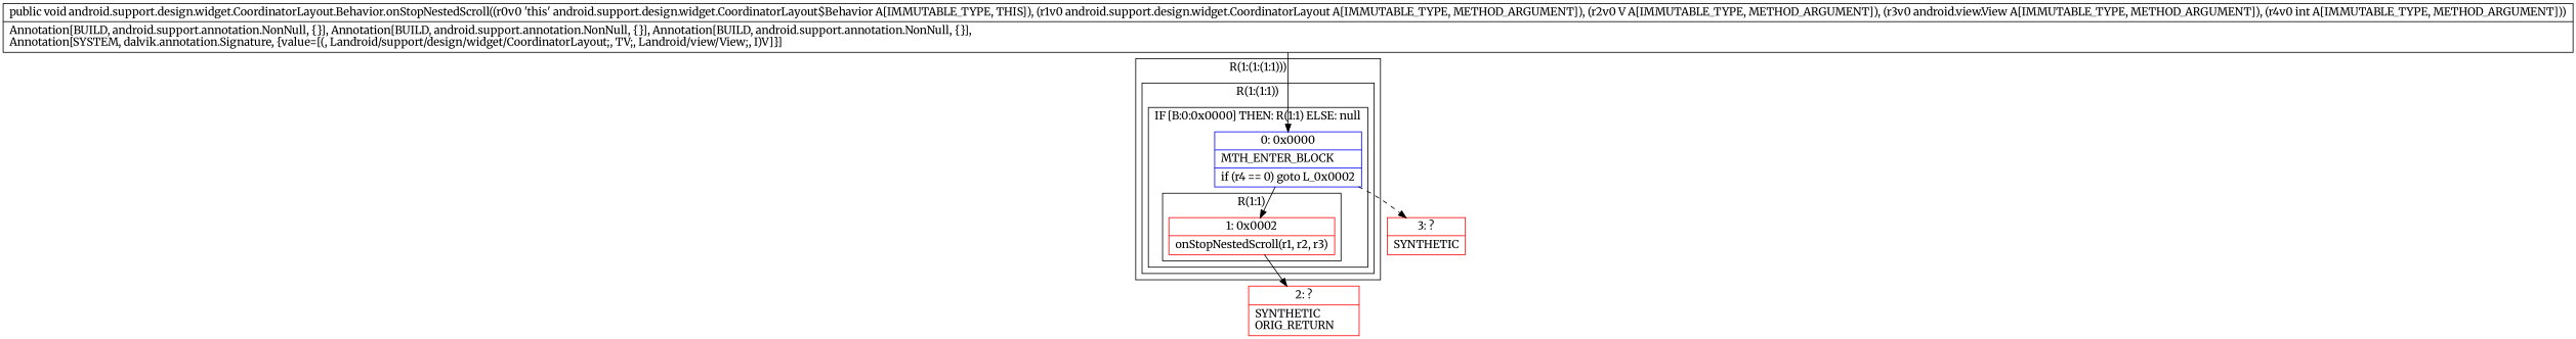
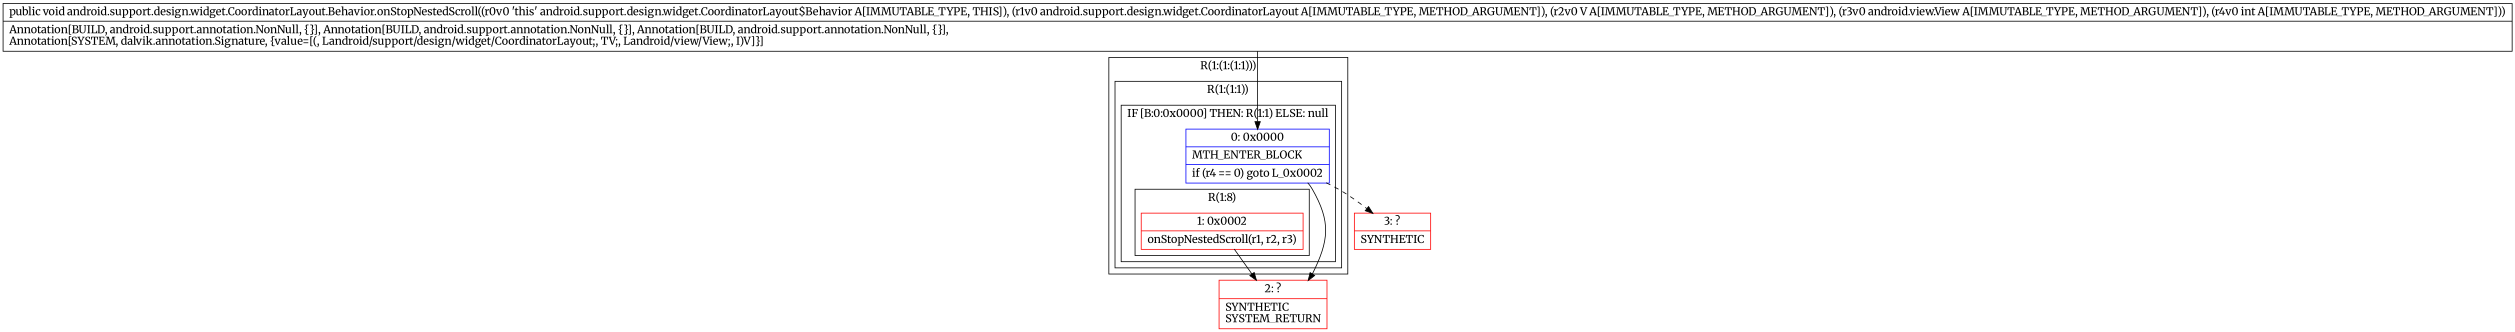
  digraph {
    fontname=Merriweather
    node [color=red fontname=Merriweather shape=record]
    edge [fontname=Merriweather]
    n1 [label="{1\:\ 0x0002|onStopNestedScroll(r1, r2, r3)\l}"]
    n2 [color=blue label="{0\:\ 0x0000|MTH_ENTER_BLOCK\l|if (r4 == 0) goto L_0x0002\l}"]
-   n3 [label="{2\:\ ?|SYNTHETIC\lORIG_RETURN\l}"]
+   n3 [label="{2\:\ ?|SYNTHETIC\lSYSTEM_RETURN\l}"]
    n4 [label="{3\:\ ?|SYNTHETIC\l}"]
    n5 [label="{public void android.support.design.widget.CoordinatorLayout.Behavior.onStopNestedScroll((r0v0 'this' android.support.design.widget.CoordinatorLayout$Behavior A[IMMUTABLE_TYPE, THIS]), (r1v0 android.support.design.widget.CoordinatorLayout A[IMMUTABLE_TYPE, METHOD_ARGUMENT]), (r2v0 V A[IMMUTABLE_TYPE, METHOD_ARGUMENT]), (r3v0 android.view.View A[IMMUTABLE_TYPE, METHOD_ARGUMENT]), (r4v0 int A[IMMUTABLE_TYPE, METHOD_ARGUMENT]))  | Annotation[BUILD, android.support.annotation.NonNull, \{\}], Annotation[BUILD, android.support.annotation.NonNull, \{\}], Annotation[BUILD, android.support.annotation.NonNull, \{\}], \lAnnotation[SYSTEM, dalvik.annotation.Signature, \{value=[(, Landroid\/support\/design\/widget\/CoordinatorLayout;, TV;, Landroid\/view\/View;, I)V]\}]\l}" color=""]
    subgraph cluster_1 {
      label="R(1:(1:(1:1)))"
      subgraph cluster_2 {
        label="R(1:(1:1))"
        subgraph cluster_3 {
          label="IF [B:0:0x0000] THEN: R(1:1) ELSE: null"
          n2
          subgraph cluster_4 {
-           label="R(1:1)"
+           label="R(1:8)"
            n1
          }
        }
      }
    }
    n1 -> n3
-   n2 -> n1
+   n2 -> n3
    n2 -> n4 [style=dashed]
    n5 -> n2
  }
